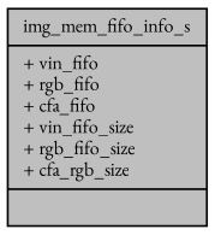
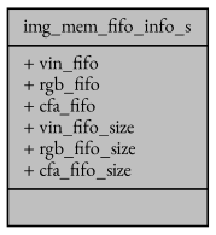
  digraph {
    fontname="EB Garamond"
-   n1 [color=black fillcolor=grey75 fontcolor=black fontname="EB Garamond" fontsize=10 height=0.2 label="{img_mem_fifo_info_s\n|+ vin_fifo\l+ rgb_fifo\l+ cfa_fifo\l+ vin_fifo_size\l+ rgb_fifo_size\l+ cfa_rgb_size\l|}" shape=record style=filled width=0.4]
+   n1 [color=black fillcolor=grey75 fontcolor=black fontname="EB Garamond" fontsize=10 height=0.2 label="{img_mem_fifo_info_s\n|+ vin_fifo\l+ rgb_fifo\l+ cfa_fifo\l+ vin_fifo_size\l+ rgb_fifo_size\l+ cfa_fifo_size\l|}" shape=record style=filled width=0.4]
  }
